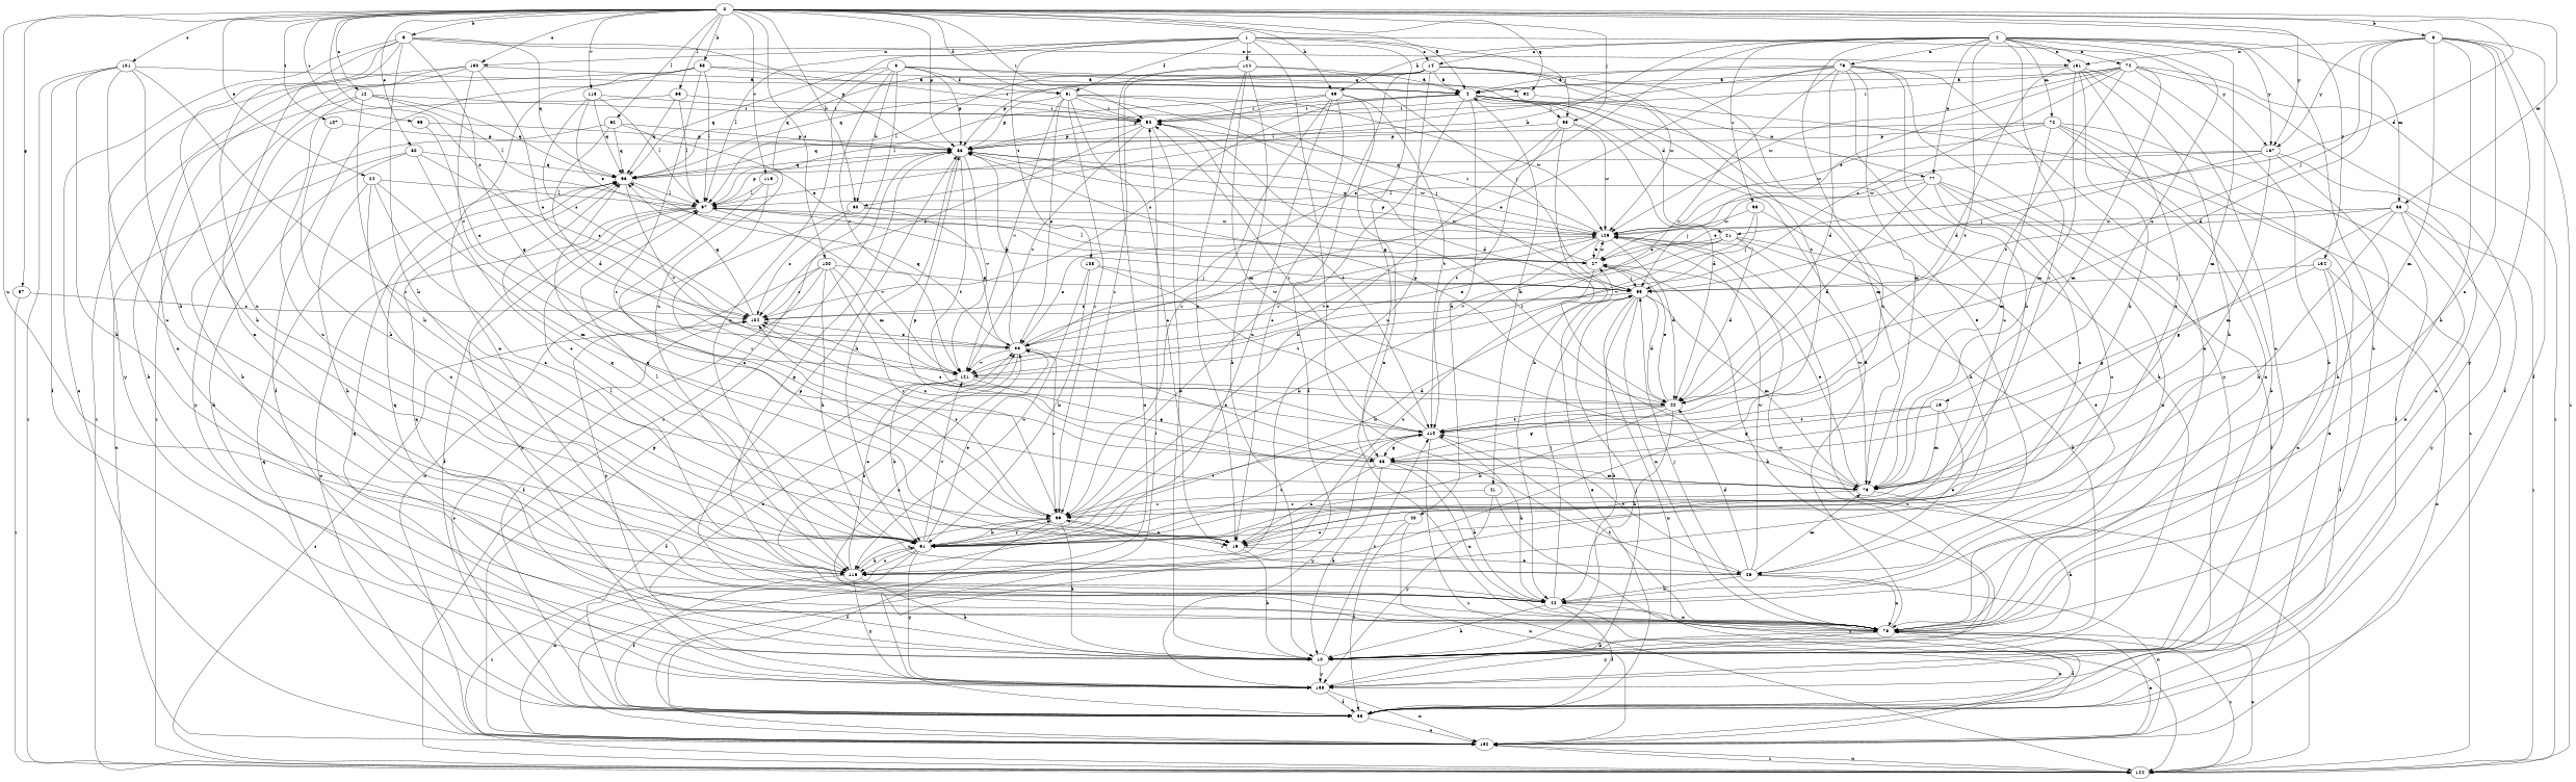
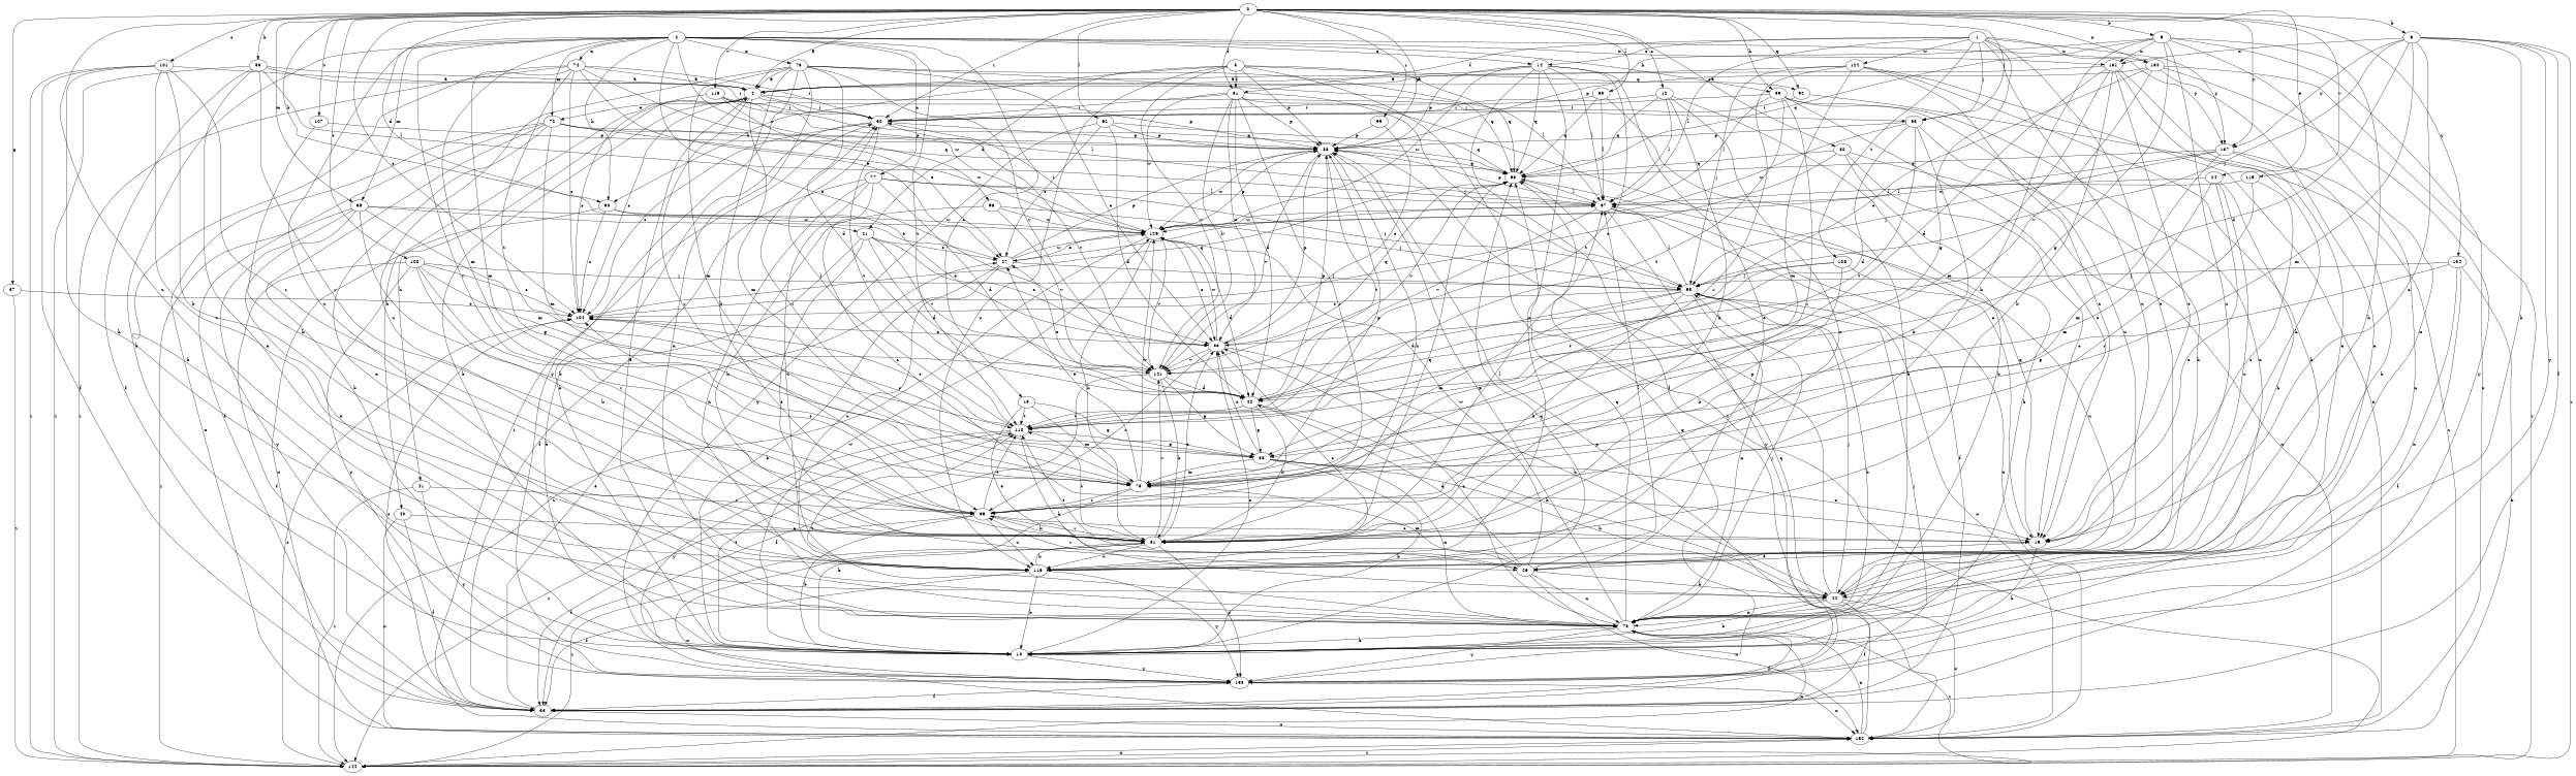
  strict digraph {
    0
    4
    6
    9
    12
    21
    24
    31
    37
    39
    50
    53
    58
    60
    62
    65
    68
    80
    88
    92
    95
    100
    101
    104
    107
    116
    118
    119
    130
    134
    137
    10
    73
    77
    99
    40
    41
    131
    144
    16
    22
    33
    44
    55
    138
    38
    93
    61
    78
    132
    67
    26
    83
    121
    27
    126
    110
    1
    14
    108
    124
    2
    15
    72
    74
    76
    98
    3
    0 -> 4 [label=a]
    0 -> 6 [label=b]
    0 -> 9 [label=b]
    0 -> 12 [label=c]
    0 -> 21 [label=d]
    0 -> 24 [label=e]
    0 -> 31 [label=f]
    0 -> 37 [label=g]
    0 -> 39 [label=h]
    0 -> 50 [label=i]
    0 -> 53 [label=j]
    0 -> 58 [label=k]
    0 -> 60 [label=k]
    0 -> 62 [label=l]
    0 -> 65 [label=l]
    0 -> 68 [label=m]
    0 -> 80 [label=o]
    0 -> 88 [label=p]
    0 -> 92 [label=q]
    0 -> 95 [label=r]
    0 -> 100 [label=s]
    0 -> 101 [label=s]
    0 -> 104 [label=s]
    0 -> 107 [label=t]
    0 -> 116 [label=u]
    0 -> 118 [label=v]
    0 -> 119 [label=v]
    0 -> 130 [label=x]
    0 -> 134 [label=y]
    0 -> 137 [label=y]
    4 -> 50 [label=i]
    4 -> 53 [label=j]
    4 -> 88 [label=p]
    4 -> 104 [label=s]
    4 -> 10 [label=b]
    4 -> 73 [label=m]
-   4 -> 77 [label=n]
+   4 -> 72 [label=n]
    4 -> 99 [label=r]
    4 -> 40 [label=h]
    4 -> 41 [label=h]
    6 -> 137 [label=y]
    6 -> 73 [label=m]
    6 -> 131 [label=x]
    6 -> 144 [label=z]
    6 -> 16 [label=c]
    6 -> 22 [label=d]
    6 -> 33 [label=f]
    6 -> 44 [label=h]
    6 -> 55 [label=j]
    6 -> 138 [label=y]
    9 -> 88 [label=p]
    9 -> 116 [label=u]
    9 -> 131 [label=x]
    9 -> 44 [label=h]
    9 -> 38 [label=g]
    9 -> 93 [label=q]
    9 -> 61 [label=k]
    9 -> 78 [label=n]
    9 -> 132 [label=x]
    12 -> 50 [label=i]
    12 -> 116 [label=u]
    12 -> 10 [label=b]
    12 -> 93 [label=q]
    12 -> 61 [label=k]
    12 -> 67 [label=l]
    21 -> 10 [label=b]
    21 -> 22 [label=d]
    21 -> 26 [label=e]
    21 -> 83 [label=o]
    21 -> 121 [label=v]
    21 -> 27 [label=e]
    24 -> 116 [label=u]
    24 -> 73 [label=m]
    24 -> 16 [label=c]
    24 -> 44 [label=h]
    24 -> 67 [label=l]
    31 -> 50 [label=i]
    31 -> 88 [label=p]
    31 -> 99 [label=r]
    31 -> 16 [label=c]
    31 -> 22 [label=d]
    31 -> 55 [label=j]
    31 -> 83 [label=o]
    31 -> 121 [label=v]
    31 -> 126 [label=w]
    37 -> 104 [label=s]
    37 -> 144 [label=z]
    39 -> 50 [label=i]
    39 -> 116 [label=u]
    39 -> 99 [label=r]
    39 -> 16 [label=c]
    39 -> 78 [label=n]
    39 -> 67 [label=l]
    39 -> 110 [label=t]
    50 -> 88 [label=p]
    50 -> 104 [label=s]
    50 -> 10 [label=b]
    50 -> 121 [label=v]
    50 -> 110 [label=t]
    53 -> 88 [label=p]
    53 -> 22 [label=d]
    53 -> 44 [label=h]
    53 -> 61 [label=k]
    53 -> 126 [label=w]
    53 -> 110 [label=t]
    58 -> 4 [label=a]
    58 -> 50 [label=i]
    58 -> 99 [label=r]
    58 -> 144 [label=z]
    58 -> 33 [label=f]
    58 -> 78 [label=n]
    58 -> 67 [label=l]
    60 -> 104 [label=s]
    60 -> 132 [label=x]
    60 -> 83 [label=o]
    60 -> 126 [label=w]
    62 -> 88 [label=p]
    62 -> 22 [label=d]
    62 -> 138 [label=y]
    62 -> 93 [label=q]
    62 -> 27 [label=e]
    65 -> 50 [label=i]
    65 -> 10 [label=b]
    65 -> 93 [label=q]
    65 -> 67 [label=l]
    68 -> 144 [label=z]
    68 -> 138 [label=y]
    68 -> 38 [label=g]
    68 -> 61 [label=k]
    68 -> 78 [label=n]
    68 -> 27 [label=e]
    68 -> 126 [label=w]
    80 -> 104 [label=s]
    80 -> 10 [label=b]
    80 -> 16 [label=c]
    80 -> 93 [label=q]
    80 -> 132 [label=x]
    88 -> 93 [label=q]
    88 -> 61 [label=k]
    88 -> 121 [label=v]
    88 -> 126 [label=w]
    88 -> 110 [label=t]
    92 -> 50 [label=i]
    92 -> 144 [label=z]
    95 -> 88 [label=p]
    95 -> 83 [label=o]
    100 -> 104 [label=s]
    100 -> 99 [label=r]
    100 -> 33 [label=f]
    100 -> 55 [label=j]
    100 -> 138 [label=y]
    100 -> 61 [label=k]
    100 -> 121 [label=m]
    101 -> 4 [label=a]
    101 -> 116 [label=u]
    101 -> 99 [label=r]
    101 -> 144 [label=z]
    101 -> 33 [label=f]
    101 -> 44 [label=h]
    101 -> 61 [label=k]
    104 -> 93 [label=q]
    104 -> 83 [label=o]
    107 -> 88 [label=p]
    107 -> 61 [label=k]
    116 -> 10 [label=b]
    116 -> 33 [label=f]
    116 -> 138 [label=y]
    116 -> 61 [label=k]
    116 -> 83 [label=o]
    118 -> 50 [label=i]
    118 -> 104 [label=s]
    118 -> 93 [label=q]
    118 -> 67 [label=l]
    118 -> 27 [label=e]
    119 -> 99 [label=r]
    119 -> 16 [label=c]
    119 -> 67 [label=l]
    130 -> 4 [label=a]
    130 -> 144 [label=z]
    130 -> 138 [label=y]
    130 -> 78 [label=n]
    130 -> 83 [label=o]
    130 -> 121 [label=v]
    134 -> 33 [label=f]
    134 -> 55 [label=j]
    134 -> 38 [label=g]
    134 -> 78 [label=n]
    134 -> 132 [label=x]
    137 -> 73 [label=m]
    137 -> 44 [label=h]
    137 -> 55 [label=j]
    137 -> 93 [label=q]
    137 -> 78 [label=n]
    137 -> 126 [label=w]
    10 -> 138 [label=y]
    10 -> 93 [label=q]
    10 -> 83 [label=o]
    10 -> 126 [label=w]
    10 -> 110 [label=t]
    73 -> 50 [label=i]
    73 -> 88 [label=p]
    73 -> 10 [label=b]
    73 -> 99 [label=r]
    73 -> 27 [label=e]
    73 -> 126 [label=w]
    77 -> 116 [label=u]
    77 -> 16 [label=c]
    77 -> 22 [label=d]
    77 -> 33 [label=f]
    77 -> 55 [label=j]
    77 -> 78 [label=n]
    77 -> 67 [label=l]
    99 -> 104 [label=s]
    99 -> 116 [label=u]
    99 -> 10 [label=b]
    99 -> 16 [label=c]
    99 -> 33 [label=f]
    99 -> 61 [label=k]
    99 -> 110 [label=t]
    40 -> 16 [label=c]
    40 -> 33 [label=f]
    40 -> 132 [label=x]
    41 -> 99 [label=r]
    41 -> 144 [label=z]
    41 -> 138 [label=y]
    131 -> 4 [label=a]
    131 -> 73 [label=m]
    131 -> 16 [label=c]
    131 -> 22 [label=d]
    131 -> 44 [label=h]
    131 -> 61 [label=k]
    131 -> 78 [label=n]
    144 -> 104 [label=s]
    144 -> 78 [label=n]
    144 -> 132 [label=x]
    16 -> 10 [label=b]
    16 -> 93 [label=q]
    16 -> 26 [label=e]
    22 -> 88 [label=p]
    22 -> 44 [label=h]
    22 -> 38 [label=g]
    22 -> 61 [label=k]
    22 -> 27 [label=e]
    22 -> 110 [label=t]
    33 -> 104 [label=s]
    33 -> 132 [label=x]
    33 -> 27 [label=e]
    44 -> 88 [label=p]
    44 -> 10 [label=b]
    44 -> 33 [label=f]
    44 -> 55 [label=j]
    44 -> 78 [label=n]
    44 -> 132 [label=x]
    55 -> 104 [label=s]
    55 -> 10 [label=b]
    55 -> 73 [label=m]
    55 -> 22 [label=d]
    55 -> 61 [label=k]
    55 -> 78 [label=n]
    55 -> 132 [label=x]
    55 -> 67 [label=l]
    138 -> 33 [label=f]
    138 -> 55 [label=j]
    138 -> 93 [label=q]
    138 -> 132 [label=x]
    38 -> 104 [label=s]
    38 -> 10 [label=b]
    38 -> 73 [label=m]
    38 -> 16 [label=c]
    38 -> 44 [label=h]
    38 -> 78 [label=n]
    38 -> 83 [label=o]
    93 -> 67 [label=l]
    93 -> 121 [label=v]
    61 -> 116 [label=u]
    61 -> 99 [label=r]
    61 -> 144 [label=z]
    61 -> 138 [label=y]
    61 -> 93 [label=q]
    61 -> 132 [label=x]
    61 -> 67 [label=l]
    61 -> 83 [label=o]
    61 -> 121 [label=v]
    61 -> 110 [label=t]
    78 -> 4 [label=a]
    78 -> 88 [label=p]
    78 -> 10 [label=b]
    78 -> 144 [label=z]
    78 -> 33 [label=f]
    78 -> 55 [label=j]
    78 -> 138 [label=y]
    78 -> 93 [label=q]
    78 -> 83 [label=o]
    78 -> 110 [label=t]
    132 -> 50 [label=i]
    132 -> 88 [label=p]
    132 -> 144 [label=z]
    132 -> 93 [label=q]
    132 -> 78 [label=n]
    67 -> 88 [label=p]
    67 -> 33 [label=f]
    67 -> 138 [label=y]
    67 -> 132 [label=x]
    67 -> 121 [label=v]
    67 -> 126 [label=w]
    26 -> 73 [label=m]
    26 -> 99 [label=r]
    26 -> 22 [label=d]
    26 -> 44 [label=h]
    26 -> 78 [label=n]
    26 -> 132 [label=x]
    26 -> 67 [label=l]
    26 -> 126 [label=w]
    26 -> 110 [label=t]
    83 -> 88 [label=p]
    83 -> 99 [label=r]
    83 -> 44 [label=h]
    83 -> 93 [label=q]
    83 -> 121 [label=v]
    83 -> 126 [label=w]
    121 -> 22 [label=d]
    121 -> 33 [label=f]
    121 -> 38 [label=g]
    121 -> 61 [label=k]
    27 -> 88 [label=p]
    27 -> 116 [label=u]
    27 -> 10 [label=b]
    27 -> 55 [label=j]
    27 -> 67 [label=l]
    27 -> 126 [label=w]
    126 -> 50 [label=i]
    126 -> 88 [label=p]
    126 -> 144 [label=z]
    126 -> 22 [label=d]
    126 -> 61 [label=k]
    126 -> 83 [label=o]
    126 -> 121 [label=v]
    126 -> 27 [label=e]
    110 -> 50 [label=i]
    110 -> 104 [label=s]
    110 -> 144 [label=z]
    110 -> 44 [label=h]
    110 -> 138 [label=y]
    110 -> 38 [label=g]
    1 -> 31 [label=f]
    1 -> 53 [label=j]
    1 -> 116 [label=u]
    1 -> 130 [label=x]
    1 -> 137 [label=y]
    1 -> 38 [label=g]
    1 -> 67 [label=l]
    1 -> 26 [label=e]
    1 -> 14 [label=c]
    1 -> 108 [label=t]
    1 -> 124 [label=w]
    14 -> 4 [label=a]
    14 -> 88 [label=p]
    14 -> 116 [label=u]
    14 -> 33 [label=f]
    14 -> 93 [label=q]
    14 -> 67 [label=l]
    14 -> 26 [label=e]
    14 -> 126 [label=w]
    14 -> 110 [label=t]
    108 -> 116 [label=u]
    108 -> 55 [label=j]
    108 -> 61 [label=k]
    108 -> 110 [label=t]
    124 -> 4 [label=a]
    124 -> 10 [label=b]
    124 -> 73 [label=m]
    124 -> 99 [label=r]
    124 -> 16 [label=c]
    124 -> 55 [label=j]
    124 -> 132 [label=x]
    2 -> 39 [label=h]
    2 -> 60 [label=k]
    2 -> 68 [label=m]
    2 -> 116 [label=u]
    2 -> 137 [label=y]
    2 -> 10 [label=b]
    2 -> 73 [label=m]
    2 -> 77 [label=n]
    2 -> 99 [label=r]
    2 -> 131 [label=x]
    2 -> 83 [label=o]
    2 -> 110 [label=t]
    2 -> 14 [label=c]
    2 -> 15 [label=c]
    2 -> 72 [label=m]
    2 -> 74 [label=n]
    2 -> 76 [label=n]
    2 -> 98 [label=r]
    15 -> 73 [label=m]
    15 -> 38 [label=g]
    15 -> 26 [label=e]
    15 -> 110 [label=t]
    72 -> 88 [label=p]
    72 -> 10 [label=b]
    72 -> 73 [label=m]
    72 -> 33 [label=f]
    72 -> 93 [label=q]
    72 -> 78 [label=n]
    72 -> 132 [label=x]
    72 -> 126 [label=w]
    74 -> 4 [label=a]
    74 -> 50 [label=i]
    74 -> 104 [label=s]
    74 -> 10 [label=b]
    74 -> 73 [label=m]
    74 -> 144 [label=z]
-   74 -> 33 [label=f]
    74 -> 27 [label=e]
    74 -> 126 [label=w]
    74 -> 110 [label=t]
    76 -> 4 [label=a]
    76 -> 116 [label=u]
    76 -> 73 [label=m]
    76 -> 22 [label=d]
    76 -> 138 [label=y]
    76 -> 93 [label=q]
    76 -> 61 [label=k]
    76 -> 78 [label=n]
    76 -> 67 [label=l]
    76 -> 83 [label=o]
    76 -> 121 [label=v]
    98 -> 55 [label=j]
    98 -> 61 [label=k]
    98 -> 121 [label=v]
    98 -> 126 [label=w]
    3 -> 21 [label=d]
    3 -> 31 [label=f]
    3 -> 60 [label=k]
    3 -> 88 [label=p]
    3 -> 92 [label=q]
    3 -> 116 [label=u]
    3 -> 144 [label=z]
    3 -> 93 [label=q]
    3 -> 121 [label=v]
  }
